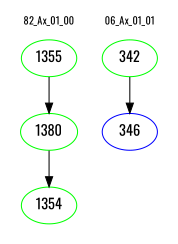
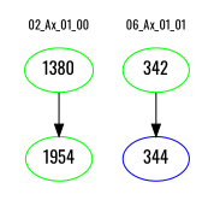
  digraph {
    fontname=Oswald
    node [color=green fontname=Oswald]
    edge [color=black fontname=Oswald]
-   n1 [label=1355]
    n2 [label=1380]
-   n3 [label=1354]
+   n3 [label=1954]
    n4 [label=342]
-   n5 [color=blue label=346]
+   n5 [color=blue label=344]
    subgraph cluster_1 {
      color=white
      fontsize=10
-     label="82_Ax_01_00"
-     n1
+     label="02_Ax_01_00"
      n2
      n3
    }
    subgraph cluster_2 {
      color=white
      fontsize=10
      label="06_Ax_01_01"
      n4
      n5
    }
-   n1 -> n2
    n2 -> n3
    n4 -> n5
  }
